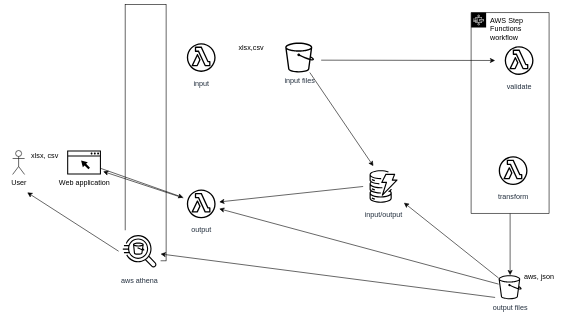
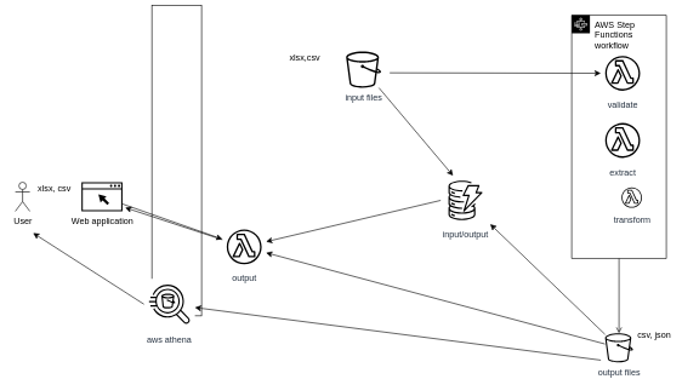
  <mxCell id="0" />
  <mxCell id="1" parent="0" />
  <mxCell id="2" value="&lt;font color=&quot;#000000&quot;&gt;AWS Step Functions workflow&lt;/font&gt;" style="sketch=0;outlineConnect=0;gradientColor=none;html=1;whiteSpace=wrap;fontSize=12;fontStyle=0;shape=mxgraph.aws4.group;grIcon=mxgraph.aws4.group_aws_step_functions_workflow;strokeColor=#000000;fillColor=none;verticalAlign=top;align=left;spacingLeft=30;fontColor=#E8E8E8;dashed=0;" vertex="1" parent="1"><mxGeometry x="785" y="20" width="130" height="335" as="geometry" /></mxCell>
  <mxCell id="3" value="" style="rounded=0;whiteSpace=wrap;html=1;rotation=90;" vertex="1" parent="1"><mxGeometry x="28.42" y="185.99" width="427.72" height="68.28" as="geometry" /></mxCell>
  <mxCell id="4" value="&lt;div&gt;User&lt;/div&gt;&lt;div&gt;&lt;br&gt;&lt;/div&gt;" style="shape=umlActor;verticalLabelPosition=bottom;verticalAlign=top;html=1;outlineConnect=0;" vertex="1" parent="1"><mxGeometry x="20.53" y="250" width="20" height="40" as="geometry" /></mxCell>
  <mxCell id="5" value="&lt;div&gt;Web application&lt;/div&gt;" style="sketch=0;pointerEvents=1;shadow=0;dashed=0;html=1;strokeColor=none;fillColor=#000000;aspect=fixed;labelPosition=center;verticalLabelPosition=bottom;verticalAlign=top;align=center;outlineConnect=0;shape=mxgraph.vvd.web_browser;" vertex="1" parent="1"><mxGeometry x="111.47" y="250" width="56.34" height="40" as="geometry" /></mxCell>
  <mxCell id="6" value="xlsx, csv" style="shape=image;html=1;verticalAlign=top;verticalLabelPosition=bottom;labelBackgroundColor=#ffffff;imageAspect=0;aspect=fixed;image=https://cdn1.iconfinder.com/data/icons/100-basic-for-user-interface/32/73-files-128.png" vertex="1" parent="1"><mxGeometry x="61.47" y="219.07" width="25.93" height="25.93" as="geometry" /></mxCell>
- <mxCell id="7" value="input" style="sketch=0;outlineConnect=0;fontColor=#232F3E;gradientColor=none;strokeColor=#000000;fillColor=#ffffff;dashed=0;verticalLabelPosition=bottom;verticalAlign=top;align=center;html=1;fontSize=12;fontStyle=0;aspect=fixed;shape=mxgraph.aws4.resourceIcon;resIcon=mxgraph.aws4.lambda_function;" vertex="1" parent="1"><mxGeometry x="305" y="65" width="60" height="60" as="geometry" /></mxCell>
  <mxCell id="8" value="&lt;div&gt;&lt;span style=&quot;background-color: rgb(255, 255, 255);&quot;&gt;input files&lt;/span&gt;&lt;/div&gt;&lt;div&gt;&lt;span style=&quot;background-color: rgb(255, 255, 255);&quot;&gt;&lt;br&gt;&lt;/span&gt;&lt;/div&gt;" style="sketch=0;outlineConnect=0;fontColor=#232F3E;gradientColor=none;fillColor=#000000;strokeColor=none;dashed=0;verticalLabelPosition=bottom;verticalAlign=top;align=center;html=1;fontSize=12;fontStyle=0;aspect=fixed;pointerEvents=1;shape=mxgraph.aws4.bucket;" vertex="1" parent="1"><mxGeometry x="475" y="70" width="48.08" height="50" as="geometry" /></mxCell>
  <mxCell id="9" style="edgeStyle=none;rounded=0;orthogonalLoop=1;jettySize=auto;html=1;exitX=0;exitY=0.5;exitDx=0;exitDy=0;exitPerimeter=0;" edge="1" parent="1" source="10" target="13"><mxGeometry relative="1" as="geometry" /></mxCell>
- <mxCell id="10" value="input/output" style="sketch=0;points=[[0,0,0],[0.25,0,0],[0.5,0,0],[0.75,0,0],[1,0,0],[0,1,0],[0.25,1,0],[0.5,1,0],[0.75,1,0],[1,1,0],[0,0.25,0],[0,0.5,0],[0,0.75,0],[1,0.25,0],[1,0.5,0],[1,0.75,0]];outlineConnect=0;fontColor=#232F3E;gradientColor=none;gradientDirection=north;fillColor=none;strokeColor=#000000;dashed=0;verticalLabelPosition=bottom;verticalAlign=top;align=center;html=1;fontSize=12;fontStyle=0;aspect=fixed;shape=mxgraph.aws4.resourceIcon;resIcon=mxgraph.aws4.dynamodb;" vertex="1" parent="1"><mxGeometry x="605" y="276" width="68" height="68" as="geometry" /></mxCell>
+ <mxCell id="10" value="input/output" style="sketch=0;points=[[0,0,0],[0.25,0,0],[0.5,0,0],[0.75,0,0],[1,0,0],[0,1,0],[0.25,1,0],[0.5,1,0],[0.75,1,0],[1,1,0],[0,0.25,0],[0,0.5,0],[0,0.75,0],[1,0.25,0],[1,0.5,0],[1,0.75,0]];outlineConnect=0;fontColor=#232F3E;gradientColor=none;gradientDirection=north;fillColor=none;strokeColor=#000000;dashed=0;verticalLabelPosition=bottom;verticalAlign=top;align=center;html=1;fontSize=12;fontStyle=0;aspect=fixed;shape=mxgraph.aws4.resourceIcon;resIcon=mxgraph.aws4.dynamodb;" vertex="1" parent="1"><mxGeometry x="605" y="241" width="68" height="68" as="geometry" /></mxCell>
  <mxCell id="11" value="output files" style="sketch=0;outlineConnect=0;fontColor=#232F3E;gradientColor=none;fillColor=#000000;strokeColor=none;dashed=0;verticalLabelPosition=bottom;verticalAlign=top;align=center;html=1;fontSize=12;fontStyle=0;aspect=fixed;pointerEvents=1;shape=mxgraph.aws4.bucket;" vertex="1" parent="1"><mxGeometry x="830.76" y="457.96" width="38.47" height="40" as="geometry" /></mxCell>
  <mxCell id="12" value="xlsx,csv" style="shape=image;html=1;verticalAlign=top;verticalLabelPosition=bottom;labelBackgroundColor=#ffffff;imageAspect=0;aspect=fixed;image=https://cdn1.iconfinder.com/data/icons/100-basic-for-user-interface/32/73-files-128.png" vertex="1" parent="1"><mxGeometry x="405" y="39.07" width="25.93" height="25.93" as="geometry" /></mxCell>
  <mxCell id="13" value="output" style="sketch=0;outlineConnect=0;fontColor=#232F3E;gradientColor=none;strokeColor=#000000;fillColor=#ffffff;dashed=0;verticalLabelPosition=bottom;verticalAlign=top;align=center;html=1;fontSize=12;fontStyle=0;aspect=fixed;shape=mxgraph.aws4.resourceIcon;resIcon=mxgraph.aws4.lambda_function;" vertex="1" parent="1"><mxGeometry x="305" y="309" width="60" height="60" as="geometry" /></mxCell>
  <mxCell id="14" style="edgeStyle=none;rounded=0;orthogonalLoop=1;jettySize=auto;html=1;" edge="1" parent="1" source="11" target="10"><mxGeometry relative="1" as="geometry"><mxPoint x="835" y="429" as="sourcePoint" /><mxPoint x="525" y="205" as="targetPoint" /></mxGeometry></mxCell>
  <mxCell id="15" style="edgeStyle=none;rounded=0;orthogonalLoop=1;jettySize=auto;html=1;entryX=0.25;entryY=0;entryDx=0;entryDy=0;entryPerimeter=0;" edge="1" parent="1" source="8" target="10"><mxGeometry relative="1" as="geometry"><mxPoint x="775" y="225" as="sourcePoint" /><mxPoint x="675" y="335" as="targetPoint" /></mxGeometry></mxCell>
  <mxCell id="16" style="edgeStyle=none;rounded=0;orthogonalLoop=1;jettySize=auto;html=1;" edge="1" parent="1" source="11" target="13"><mxGeometry relative="1" as="geometry"><mxPoint x="745" y="361" as="sourcePoint" /><mxPoint x="683" y="312" as="targetPoint" /></mxGeometry></mxCell>
- <mxCell id="17" value="validate" style="sketch=0;outlineConnect=0;fontColor=#232F3E;gradientColor=none;strokeColor=#000000;fillColor=#ffffff;dashed=0;verticalLabelPosition=bottom;verticalAlign=top;align=center;html=1;fontSize=12;fontStyle=0;aspect=fixed;shape=mxgraph.aws4.resourceIcon;resIcon=mxgraph.aws4.lambda_function;" vertex="1" parent="1"><mxGeometry x="825" y="70" width="80" height="60" as="geometry" /></mxCell>
- <mxCell id="19" value="transform" style="sketch=0;outlineConnect=0;fontColor=#232F3E;gradientColor=none;strokeColor=#000000;fillColor=#ffffff;dashed=0;verticalLabelPosition=bottom;verticalAlign=top;align=center;html=1;fontSize=12;fontStyle=0;aspect=fixed;shape=mxgraph.aws4.resourceIcon;resIcon=mxgraph.aws4.lambda_function;" vertex="1" parent="1"><mxGeometry x="825" y="253.56" width="60" height="60" as="geometry" /></mxCell>
+ <mxCell id="17" value="validate" style="sketch=0;outlineConnect=0;fontColor=#232F3E;gradientColor=none;strokeColor=#000000;fillColor=#ffffff;dashed=0;verticalLabelPosition=bottom;verticalAlign=top;align=center;html=1;fontSize=12;fontStyle=0;aspect=fixed;shape=mxgraph.aws4.resourceIcon;resIcon=mxgraph.aws4.lambda_function;" vertex="1" parent="1"><mxGeometry x="825" y="70" width="60" height="60" as="geometry" /></mxCell>
+ <mxCell id="18" value="extract" style="sketch=0;outlineConnect=0;fontColor=#232F3E;gradientColor=none;strokeColor=#000000;fillColor=#ffffff;dashed=0;verticalLabelPosition=bottom;verticalAlign=top;align=center;html=1;fontSize=12;fontStyle=0;aspect=fixed;shape=mxgraph.aws4.resourceIcon;resIcon=mxgraph.aws4.lambda_function;" vertex="1" parent="1"><mxGeometry x="825" y="162.5" width="60" height="60" as="geometry" /></mxCell>
+ <mxCell id="19" value="transform" style="sketch=0;outlineConnect=0;fontColor=#232F3E;gradientColor=none;strokeColor=#000000;fillColor=#ffffff;dashed=0;verticalLabelPosition=bottom;verticalAlign=top;align=center;html=1;fontSize=12;fontStyle=0;aspect=fixed;shape=mxgraph.aws4.resourceIcon;resIcon=mxgraph.aws4.lambda_function;" vertex="1" parent="1"><mxGeometry x="825" y="253.56" width="85" height="35" as="geometry" /></mxCell>
  <mxCell id="20" value="" style="endArrow=classic;html=1;rounded=0;" edge="1" parent="1" target="17"><mxGeometry width="50" height="50" relative="1" as="geometry"><mxPoint x="535" y="99.38" as="sourcePoint" /><mxPoint x="645" y="99.38" as="targetPoint" /></mxGeometry></mxCell>
- <mxCell id="21" value="" style="endArrow=classic;html=1;rounded=0;" edge="1" parent="1" source="2" target="11"><mxGeometry width="50" height="50" relative="1" as="geometry"><mxPoint x="1045" y="295" as="sourcePoint" /><mxPoint x="1335" y="295.62" as="targetPoint" /></mxGeometry></mxCell>
+ <mxCell id="21" value="" style="endArrow=open;html=1;rounded=0;" edge="1" parent="1" source="2" target="11"><mxGeometry width="50" height="50" relative="1" as="geometry"><mxPoint x="1045" y="295" as="sourcePoint" /><mxPoint x="1335" y="295.62" as="targetPoint" /></mxGeometry></mxCell>
  <mxCell id="22" value="" style="endArrow=classic;html=1;rounded=0;" edge="1" parent="1" source="5" target="13"><mxGeometry width="50" height="50" relative="1" as="geometry"><mxPoint x="71.47" y="205" as="sourcePoint" /><mxPoint x="191.47" y="85" as="targetPoint" /></mxGeometry></mxCell>
- <mxCell id="23" value="aws, json" style="shape=image;html=1;verticalAlign=top;verticalLabelPosition=bottom;labelBackgroundColor=#ffffff;imageAspect=0;aspect=fixed;image=https://cdn1.iconfinder.com/data/icons/100-basic-for-user-interface/32/73-files-128.png" vertex="1" parent="1"><mxGeometry x="885" y="420" width="25.93" height="25.93" as="geometry" /></mxCell>
+ <mxCell id="23" value="csv, json" style="shape=image;html=1;verticalAlign=top;verticalLabelPosition=bottom;labelBackgroundColor=#ffffff;imageAspect=0;aspect=fixed;image=https://cdn1.iconfinder.com/data/icons/100-basic-for-user-interface/32/73-files-128.png" vertex="1" parent="1"><mxGeometry x="885" y="420" width="25.93" height="25.93" as="geometry" /></mxCell>
  <mxCell id="24" value="" style="endArrow=classic;html=1;rounded=0;" edge="1" parent="1" source="13"><mxGeometry width="50" height="50" relative="1" as="geometry"><mxPoint x="176.47" y="260" as="sourcePoint" /><mxPoint x="171.47" y="285" as="targetPoint" /></mxGeometry></mxCell>
  <mxCell id="25" value="aws athena" style="sketch=0;points=[[0,0,0],[0.25,0,0],[0.5,0,0],[0.75,0,0],[1,0,0],[0,1,0],[0.25,1,0],[0.5,1,0],[0.75,1,0],[1,1,0],[0,0.25,0],[0,0.5,0],[0,0.75,0],[1,0.25,0],[1,0.5,0],[1,0.75,0]];outlineConnect=0;fontColor=#232F3E;gradientColor=none;gradientDirection=north;fillColor=#FFFFFF;strokeColor=#000000;dashed=0;verticalLabelPosition=bottom;verticalAlign=top;align=center;html=1;fontSize=12;fontStyle=0;aspect=fixed;shape=mxgraph.aws4.resourceIcon;resIcon=mxgraph.aws4.athena;" vertex="1" parent="1"><mxGeometry x="197.28" y="382.96" width="70" height="70" as="geometry" /></mxCell>
  <mxCell id="26" style="edgeStyle=none;rounded=0;orthogonalLoop=1;jettySize=auto;html=1;" edge="1" parent="1" target="25"><mxGeometry relative="1" as="geometry"><mxPoint x="825" y="495" as="sourcePoint" /><mxPoint x="285" y="620" as="targetPoint" /></mxGeometry></mxCell>
  <mxCell id="27" value="" style="endArrow=classic;html=1;rounded=0;exitX=0;exitY=0.5;exitDx=0;exitDy=0;exitPerimeter=0;" edge="1" parent="1" source="25"><mxGeometry width="50" height="50" relative="1" as="geometry"><mxPoint x="208.91" y="600" as="sourcePoint" /><mxPoint x="45" y="320" as="targetPoint" /></mxGeometry></mxCell>
